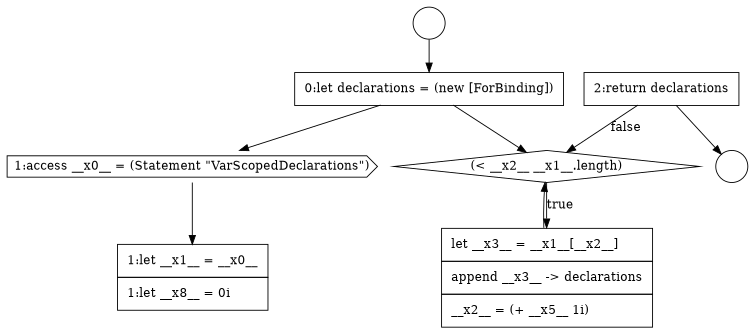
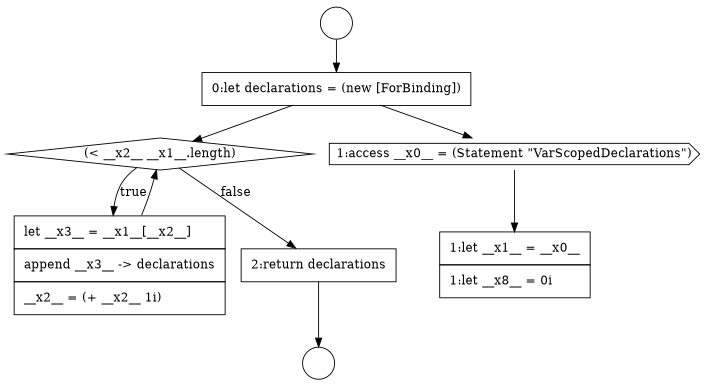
  digraph {
    node [color=black fillcolor=white shape=none style=filled]
    edge [color=black]
    n1 [label=" " shape=circle]
    n2 [label=<<font color="black">     <table border="0" cellborder="1" cellspacing="0" cellpadding="10">       <tr><td align="left">0:let declarations = (new [ForBinding])</td></tr>     </table>   </font>> margin=0]
    n3 [label=<<font color="black">(&lt; __x2__ __x1__.length)</font>> shape=diamond]
    n4 [label=<<font color="black">1:access __x0__ = (Statement &quot;VarScopedDeclarations&quot;)</font>> shape=cds]
    n5 [label=<<font color="black">     <table border="0" cellborder="1" cellspacing="0" cellpadding="10">       <tr><td align="left">1:let __x1__ = __x0__</td></tr>       <tr><td align="left">1:let __x8__ = 0i</td></tr>     </table>   </font>> margin=0]
-   n6 [label=<<font color="black">     <table border="0" cellborder="1" cellspacing="0" cellpadding="10">       <tr><td align="left">let __x3__ = __x1__[__x2__]</td></tr>       <tr><td align="left">append __x3__ -&gt; declarations</td></tr>       <tr><td align="left">__x2__ = (+ __x5__ 1i)</td></tr>     </table>   </font>> margin=0]
+   n6 [label=<<font color="black">     <table border="0" cellborder="1" cellspacing="0" cellpadding="10">       <tr><td align="left">let __x3__ = __x1__[__x2__]</td></tr>       <tr><td align="left">append __x3__ -&gt; declarations</td></tr>       <tr><td align="left">__x2__ = (+ __x2__ 1i)</td></tr>     </table>   </font>> margin=0]
    n7 [label=<<font color="black">     <table border="0" cellborder="1" cellspacing="0" cellpadding="10">       <tr><td align="left">2:return declarations</td></tr>     </table>   </font>> margin=0]
    n8 [label=" " shape=circle]
    n1 -> n2
    n2 -> n3
    n2 -> n4
    n3 -> n6 [label=<<font color="black">true</font>>]
-   n7 -> n3 [label=<<font color="black">false</font>>]
+   n3 -> n7 [label=<<font color="black">false</font>>]
    n4 -> n5
    n6 -> n3
    n7 -> n8
  }
